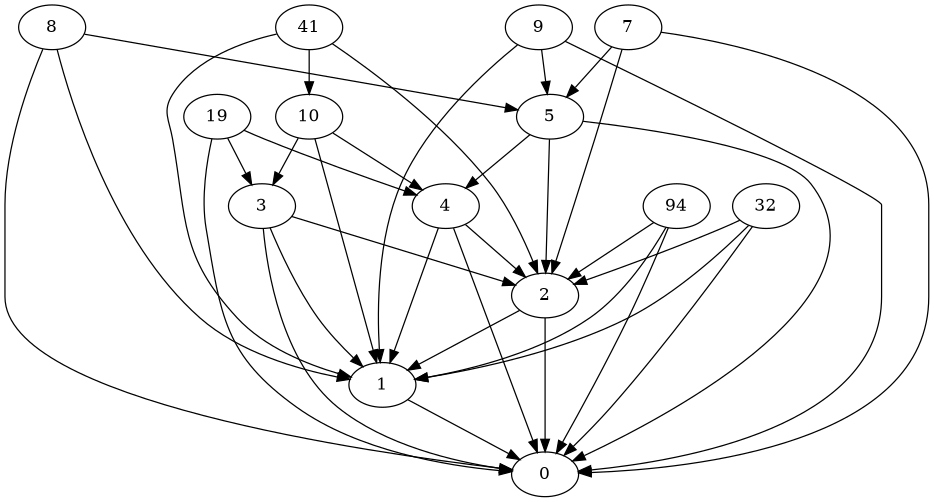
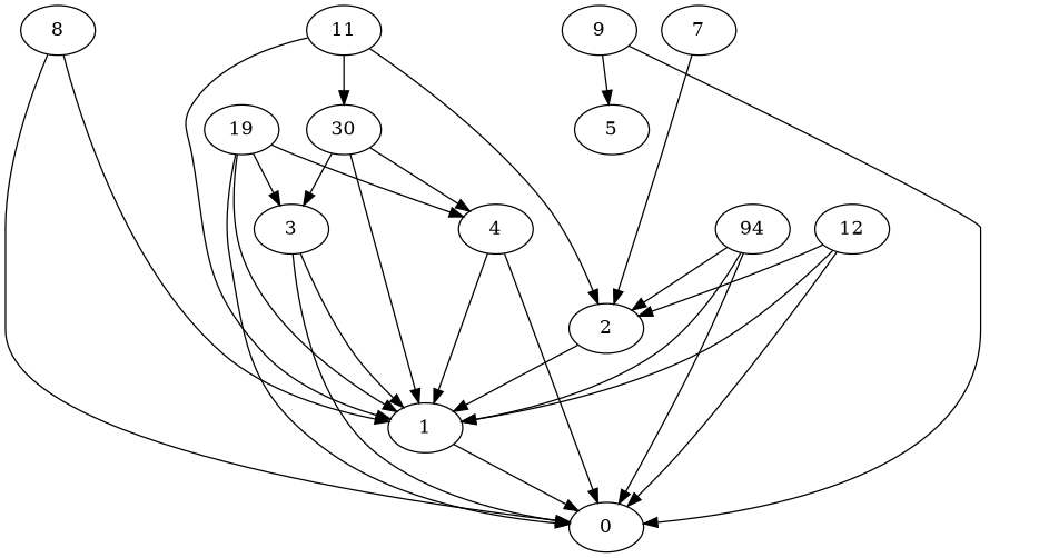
  digraph {
    1
    0
    2
    3
    4
    5
    7
    8
    9
-   10
-   11 [label=41]
-   12 [label=32]
+   10 [label=30]
+   11
+   12
    n13 [label=19]
    n14 [label=94]
    1 -> 0
    2 -> 1
-   2 -> 0
    3 -> 1
    3 -> 0
-   3 -> 2
    4 -> 1
    4 -> 0
-   4 -> 2
-   5 -> 0
-   5 -> 2
-   5 -> 4
-   7 -> 0
    7 -> 2
-   7 -> 5
    8 -> 1
    8 -> 0
-   8 -> 5
-   9 -> 1
+   n13 -> 1
    9 -> 0
    9 -> 5
    10 -> 1
    10 -> 3
    10 -> 4
    11 -> 1
    11 -> 2
    11 -> 10
    12 -> 1
    12 -> 0
    12 -> 2
    n13 -> 0
    n13 -> 3
    n13 -> 4
    n14 -> 1
    n14 -> 0
    n14 -> 2
  }
